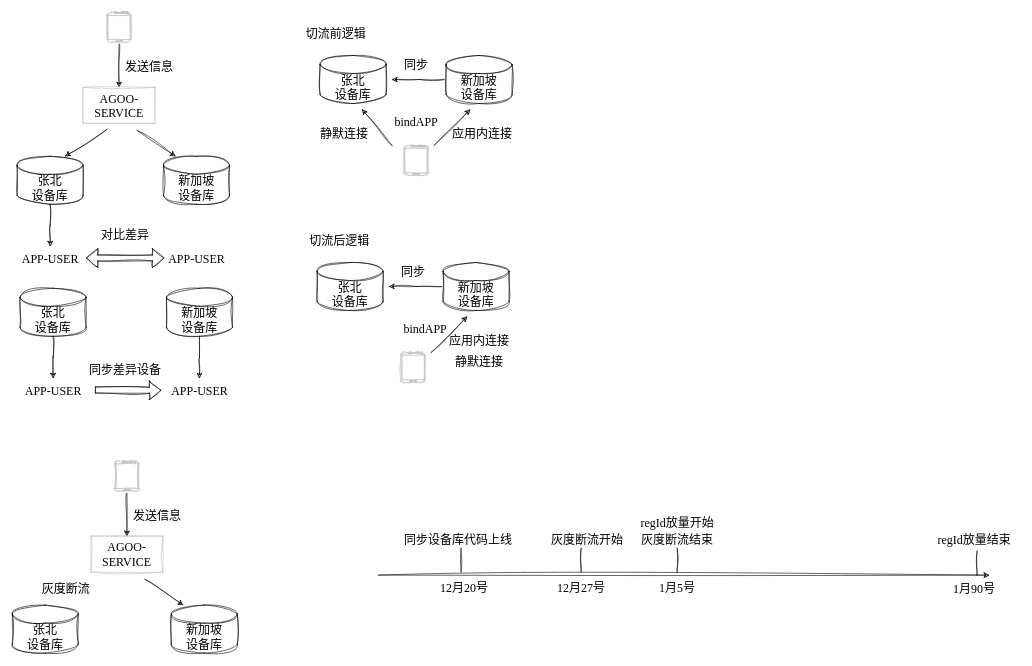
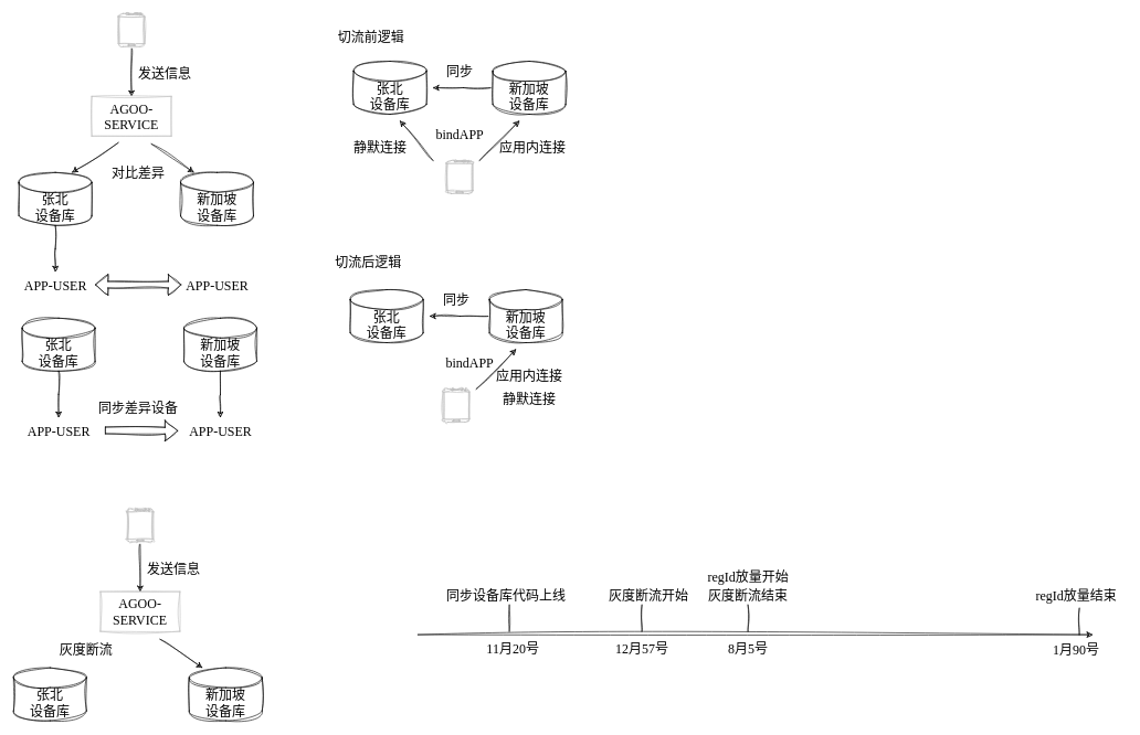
  <mxCell id="0" />
  <mxCell id="1" parent="0" />
  <mxCell id="2" value="" style="edgeStyle=orthogonalEdgeStyle;rounded=0;sketch=1;hachureGap=4;jiggle=2;curveFitting=1;orthogonalLoop=1;jettySize=auto;html=1;fontFamily=Architects Daughter;fontSource=https%3A%2F%2Ffonts.googleapis.com%2Fcss%3Ffamily%3DArchitects%2BDaughter;fontSize=16;" edge="1" parent="1" source="3" target="4"><mxGeometry relative="1" as="geometry" /></mxCell>
  <mxCell id="3" value="" style="verticalLabelPosition=bottom;verticalAlign=top;html=1;shadow=0;dashed=0;strokeWidth=1;shape=mxgraph.android.phone2;strokeColor=#c0c0c0;sketch=1;hachureGap=4;jiggle=2;curveFitting=1;fontFamily=Architects Daughter;fontSource=https%3A%2F%2Ffonts.googleapis.com%2Fcss%3Ffamily%3DArchitects%2BDaughter;fontSize=20;" vertex="1" parent="1"><mxGeometry x="178" y="20" width="40" height="50" as="geometry" /></mxCell>
  <mxCell id="4" value="AGOO-SERVICE" style="whiteSpace=wrap;html=1;fontSize=20;fontFamily=Architects Daughter;verticalAlign=top;strokeColor=#c0c0c0;shadow=0;dashed=0;strokeWidth=1;sketch=1;hachureGap=4;jiggle=2;curveFitting=1;fontSource=https%3A%2F%2Ffonts.googleapis.com%2Fcss%3Ffamily%3DArchitects%2BDaughter;" vertex="1" parent="1"><mxGeometry x="138" y="145" width="120" height="60" as="geometry" /></mxCell>
  <mxCell id="5" value="发送信息" style="text;html=1;align=center;verticalAlign=middle;resizable=0;points=[];autosize=1;strokeColor=none;fillColor=none;fontSize=20;fontFamily=Architects Daughter;" vertex="1" parent="1"><mxGeometry x="198" y="90" width="100" height="40" as="geometry" /></mxCell>
  <mxCell id="6" style="edgeStyle=orthogonalEdgeStyle;rounded=0;sketch=1;hachureGap=4;jiggle=2;curveFitting=1;orthogonalLoop=1;jettySize=auto;html=1;fontFamily=Architects Daughter;fontSource=https%3A%2F%2Ffonts.googleapis.com%2Fcss%3Ffamily%3DArchitects%2BDaughter;fontSize=16;" edge="1" parent="1" source="7"><mxGeometry relative="1" as="geometry"><mxPoint x="83" y="410" as="targetPoint" /></mxGeometry></mxCell>
  <mxCell id="7" value="张北&lt;br&gt;设备库" style="shape=cylinder3;whiteSpace=wrap;html=1;boundedLbl=1;backgroundOutline=1;size=15;sketch=1;hachureGap=4;jiggle=2;curveFitting=1;fontFamily=Architects Daughter;fontSource=https%3A%2F%2Ffonts.googleapis.com%2Fcss%3Ffamily%3DArchitects%2BDaughter;fontSize=20;" vertex="1" parent="1"><mxGeometry x="28" y="260" width="110" height="80" as="geometry" /></mxCell>
  <mxCell id="8" value="新加坡&lt;br&gt;设备库" style="shape=cylinder3;whiteSpace=wrap;html=1;boundedLbl=1;backgroundOutline=1;size=15;sketch=1;hachureGap=4;jiggle=2;curveFitting=1;fontFamily=Architects Daughter;fontSource=https%3A%2F%2Ffonts.googleapis.com%2Fcss%3Ffamily%3DArchitects%2BDaughter;fontSize=20;" vertex="1" parent="1"><mxGeometry x="272" y="260" width="110" height="80" as="geometry" /></mxCell>
  <mxCell id="9" value="" style="endArrow=classic;html=1;rounded=0;sketch=1;hachureGap=4;jiggle=2;curveFitting=1;fontFamily=Architects Daughter;fontSource=https%3A%2F%2Ffonts.googleapis.com%2Fcss%3Ffamily%3DArchitects%2BDaughter;fontSize=16;" edge="1" parent="1"><mxGeometry width="50" height="50" relative="1" as="geometry"><mxPoint x="178" y="215" as="sourcePoint" /><mxPoint x="108" y="260" as="targetPoint" /></mxGeometry></mxCell>
  <mxCell id="10" value="" style="endArrow=classic;html=1;rounded=0;sketch=1;hachureGap=4;jiggle=2;curveFitting=1;fontFamily=Architects Daughter;fontSource=https%3A%2F%2Ffonts.googleapis.com%2Fcss%3Ffamily%3DArchitects%2BDaughter;fontSize=16;" edge="1" parent="1"><mxGeometry width="50" height="50" relative="1" as="geometry"><mxPoint x="228" y="216.97" as="sourcePoint" /><mxPoint x="292" y="259.995" as="targetPoint" /></mxGeometry></mxCell>
  <mxCell id="11" value="APP-USER" style="text;html=1;align=center;verticalAlign=middle;resizable=0;points=[];autosize=1;strokeColor=none;fillColor=none;fontSize=20;fontFamily=Architects Daughter;" vertex="1" parent="1"><mxGeometry x="23" y="410" width="120" height="40" as="geometry" /></mxCell>
  <mxCell id="12" value="APP-USER" style="text;html=1;align=center;verticalAlign=middle;resizable=0;points=[];autosize=1;strokeColor=none;fillColor=none;fontSize=20;fontFamily=Architects Daughter;" vertex="1" parent="1"><mxGeometry x="267" y="410" width="120" height="40" as="geometry" /></mxCell>
  <mxCell id="13" value="" style="shape=flexArrow;endArrow=classic;startArrow=classic;html=1;rounded=0;sketch=1;hachureGap=4;jiggle=2;curveFitting=1;fontFamily=Architects Daughter;fontSource=https%3A%2F%2Ffonts.googleapis.com%2Fcss%3Ffamily%3DArchitects%2BDaughter;fontSize=16;" edge="1" parent="1"><mxGeometry width="100" height="100" relative="1" as="geometry"><mxPoint x="143" y="429.5" as="sourcePoint" /><mxPoint x="273" y="429.5" as="targetPoint" /></mxGeometry></mxCell>
- <mxCell id="14" value="对比差异" style="text;html=1;align=center;verticalAlign=middle;resizable=0;points=[];autosize=1;strokeColor=none;fillColor=none;fontSize=20;fontFamily=Architects Daughter;" vertex="1" parent="1"><mxGeometry x="158" y="370" width="100" height="40" as="geometry" /></mxCell>
+ <mxCell id="14" value="对比差异" style="text;html=1;align=center;verticalAlign=middle;resizable=0;points=[];autosize=1;strokeColor=none;fillColor=none;fontSize=20;fontFamily=Architects Daughter;" vertex="1" parent="1"><mxGeometry x="158" y="240" width="100" height="40" as="geometry" /></mxCell>
  <mxCell id="15" value="张北&lt;br&gt;设备库" style="shape=cylinder3;whiteSpace=wrap;html=1;boundedLbl=1;backgroundOutline=1;size=15;sketch=1;hachureGap=4;jiggle=2;curveFitting=1;fontFamily=Architects Daughter;fontSource=https%3A%2F%2Ffonts.googleapis.com%2Fcss%3Ffamily%3DArchitects%2BDaughter;fontSize=20;" vertex="1" parent="1"><mxGeometry x="533" y="92" width="110" height="80" as="geometry" /></mxCell>
  <mxCell id="16" style="edgeStyle=orthogonalEdgeStyle;rounded=0;sketch=1;hachureGap=4;jiggle=2;curveFitting=1;orthogonalLoop=1;jettySize=auto;html=1;fontFamily=Architects Daughter;fontSource=https%3A%2F%2Ffonts.googleapis.com%2Fcss%3Ffamily%3DArchitects%2BDaughter;fontSize=16;" edge="1" parent="1" source="17"><mxGeometry relative="1" as="geometry"><mxPoint x="653" y="132" as="targetPoint" /></mxGeometry></mxCell>
  <mxCell id="17" value="新加坡&lt;br&gt;设备库" style="shape=cylinder3;whiteSpace=wrap;html=1;boundedLbl=1;backgroundOutline=1;size=15;sketch=1;hachureGap=4;jiggle=2;curveFitting=1;fontFamily=Architects Daughter;fontSource=https%3A%2F%2Ffonts.googleapis.com%2Fcss%3Ffamily%3DArchitects%2BDaughter;fontSize=20;" vertex="1" parent="1"><mxGeometry x="743" y="92" width="110" height="80" as="geometry" /></mxCell>
  <mxCell id="18" value="" style="verticalLabelPosition=bottom;verticalAlign=top;html=1;shadow=0;dashed=0;strokeWidth=1;shape=mxgraph.android.phone2;strokeColor=#c0c0c0;sketch=1;hachureGap=4;jiggle=2;curveFitting=1;fontFamily=Architects Daughter;fontSource=https%3A%2F%2Ffonts.googleapis.com%2Fcss%3Ffamily%3DArchitects%2BDaughter;fontSize=20;" vertex="1" parent="1"><mxGeometry x="673" y="242" width="40" height="50" as="geometry" /></mxCell>
  <mxCell id="19" value="" style="endArrow=classic;html=1;rounded=0;sketch=1;hachureGap=4;jiggle=2;curveFitting=1;fontFamily=Architects Daughter;fontSource=https%3A%2F%2Ffonts.googleapis.com%2Fcss%3Ffamily%3DArchitects%2BDaughter;fontSize=16;" edge="1" parent="1"><mxGeometry width="50" height="50" relative="1" as="geometry"><mxPoint x="653" y="242" as="sourcePoint" /><mxPoint x="603" y="182" as="targetPoint" /></mxGeometry></mxCell>
  <mxCell id="20" value="" style="endArrow=classic;html=1;rounded=0;sketch=1;hachureGap=4;jiggle=2;curveFitting=1;fontFamily=Architects Daughter;fontSource=https%3A%2F%2Ffonts.googleapis.com%2Fcss%3Ffamily%3DArchitects%2BDaughter;fontSize=16;" edge="1" parent="1"><mxGeometry width="50" height="50" relative="1" as="geometry"><mxPoint x="723" y="242" as="sourcePoint" /><mxPoint x="783" y="182" as="targetPoint" /></mxGeometry></mxCell>
  <mxCell id="21" value="应用内连接" style="text;html=1;align=center;verticalAlign=middle;resizable=0;points=[];autosize=1;strokeColor=none;fillColor=none;fontSize=20;fontFamily=Architects Daughter;" vertex="1" parent="1"><mxGeometry x="743" y="202" width="120" height="40" as="geometry" /></mxCell>
  <mxCell id="22" value="静默连接" style="text;html=1;align=center;verticalAlign=middle;resizable=0;points=[];autosize=1;strokeColor=none;fillColor=none;fontSize=20;fontFamily=Architects Daughter;" vertex="1" parent="1"><mxGeometry x="523" y="202" width="100" height="40" as="geometry" /></mxCell>
  <mxCell id="23" value="bindAPP" style="text;html=1;align=center;verticalAlign=middle;resizable=0;points=[];autosize=1;strokeColor=none;fillColor=none;fontSize=20;fontFamily=Architects Daughter;" vertex="1" parent="1"><mxGeometry x="643" y="182" width="100" height="40" as="geometry" /></mxCell>
  <mxCell id="24" value="同步" style="text;html=1;align=center;verticalAlign=middle;resizable=0;points=[];autosize=1;strokeColor=none;fillColor=none;fontSize=20;fontFamily=Architects Daughter;" vertex="1" parent="1"><mxGeometry x="663" y="87" width="60" height="40" as="geometry" /></mxCell>
  <mxCell id="25" value="张北&lt;br&gt;设备库" style="shape=cylinder3;whiteSpace=wrap;html=1;boundedLbl=1;backgroundOutline=1;size=15;sketch=1;hachureGap=4;jiggle=2;curveFitting=1;fontFamily=Architects Daughter;fontSource=https%3A%2F%2Ffonts.googleapis.com%2Fcss%3Ffamily%3DArchitects%2BDaughter;fontSize=20;" vertex="1" parent="1"><mxGeometry x="528" y="437" width="110" height="80" as="geometry" /></mxCell>
  <mxCell id="26" style="edgeStyle=orthogonalEdgeStyle;rounded=0;sketch=1;hachureGap=4;jiggle=2;curveFitting=1;orthogonalLoop=1;jettySize=auto;html=1;fontFamily=Architects Daughter;fontSource=https%3A%2F%2Ffonts.googleapis.com%2Fcss%3Ffamily%3DArchitects%2BDaughter;fontSize=16;" edge="1" parent="1" source="27"><mxGeometry relative="1" as="geometry"><mxPoint x="648" y="477" as="targetPoint" /></mxGeometry></mxCell>
  <mxCell id="27" value="新加坡&lt;br&gt;设备库" style="shape=cylinder3;whiteSpace=wrap;html=1;boundedLbl=1;backgroundOutline=1;size=15;sketch=1;hachureGap=4;jiggle=2;curveFitting=1;fontFamily=Architects Daughter;fontSource=https%3A%2F%2Ffonts.googleapis.com%2Fcss%3Ffamily%3DArchitects%2BDaughter;fontSize=20;" vertex="1" parent="1"><mxGeometry x="738" y="437" width="110" height="80" as="geometry" /></mxCell>
  <mxCell id="28" value="" style="verticalLabelPosition=bottom;verticalAlign=top;html=1;shadow=0;dashed=0;strokeWidth=1;shape=mxgraph.android.phone2;strokeColor=#c0c0c0;sketch=1;hachureGap=4;jiggle=2;curveFitting=1;fontFamily=Architects Daughter;fontSource=https%3A%2F%2Ffonts.googleapis.com%2Fcss%3Ffamily%3DArchitects%2BDaughter;fontSize=20;" vertex="1" parent="1"><mxGeometry x="668" y="587" width="40" height="50" as="geometry" /></mxCell>
  <mxCell id="29" value="" style="endArrow=classic;html=1;rounded=0;sketch=1;hachureGap=4;jiggle=2;curveFitting=1;fontFamily=Architects Daughter;fontSource=https%3A%2F%2Ffonts.googleapis.com%2Fcss%3Ffamily%3DArchitects%2BDaughter;fontSize=16;" edge="1" parent="1"><mxGeometry width="50" height="50" relative="1" as="geometry"><mxPoint x="718" y="587" as="sourcePoint" /><mxPoint x="778" y="527" as="targetPoint" /></mxGeometry></mxCell>
  <mxCell id="30" value="应用内连接" style="text;html=1;align=center;verticalAlign=middle;resizable=0;points=[];autosize=1;strokeColor=none;fillColor=none;fontSize=20;fontFamily=Architects Daughter;" vertex="1" parent="1"><mxGeometry x="738" y="547" width="120" height="40" as="geometry" /></mxCell>
  <mxCell id="31" value="静默连接" style="text;html=1;align=center;verticalAlign=middle;resizable=0;points=[];autosize=1;strokeColor=none;fillColor=none;fontSize=20;fontFamily=Architects Daughter;" vertex="1" parent="1"><mxGeometry x="748" y="582" width="100" height="40" as="geometry" /></mxCell>
  <mxCell id="32" value="bindAPP" style="text;html=1;align=center;verticalAlign=middle;resizable=0;points=[];autosize=1;strokeColor=none;fillColor=none;fontSize=20;fontFamily=Architects Daughter;" vertex="1" parent="1"><mxGeometry x="658" y="527" width="100" height="40" as="geometry" /></mxCell>
  <mxCell id="33" value="同步" style="text;html=1;align=center;verticalAlign=middle;resizable=0;points=[];autosize=1;strokeColor=none;fillColor=none;fontSize=20;fontFamily=Architects Daughter;" vertex="1" parent="1"><mxGeometry x="658" y="432" width="60" height="40" as="geometry" /></mxCell>
  <mxCell id="34" style="edgeStyle=orthogonalEdgeStyle;rounded=0;sketch=1;hachureGap=4;jiggle=2;curveFitting=1;orthogonalLoop=1;jettySize=auto;html=1;fontFamily=Architects Daughter;fontSource=https%3A%2F%2Ffonts.googleapis.com%2Fcss%3Ffamily%3DArchitects%2BDaughter;fontSize=16;" edge="1" parent="1" source="35"><mxGeometry relative="1" as="geometry"><mxPoint x="88" y="630" as="targetPoint" /></mxGeometry></mxCell>
  <mxCell id="35" value="张北&lt;br&gt;设备库" style="shape=cylinder3;whiteSpace=wrap;html=1;boundedLbl=1;backgroundOutline=1;size=15;sketch=1;hachureGap=4;jiggle=2;curveFitting=1;fontFamily=Architects Daughter;fontSource=https%3A%2F%2Ffonts.googleapis.com%2Fcss%3Ffamily%3DArchitects%2BDaughter;fontSize=20;" vertex="1" parent="1"><mxGeometry x="33" y="480" width="110" height="80" as="geometry" /></mxCell>
  <mxCell id="36" style="edgeStyle=orthogonalEdgeStyle;rounded=0;sketch=1;hachureGap=4;jiggle=2;curveFitting=1;orthogonalLoop=1;jettySize=auto;html=1;fontFamily=Architects Daughter;fontSource=https%3A%2F%2Ffonts.googleapis.com%2Fcss%3Ffamily%3DArchitects%2BDaughter;fontSize=16;" edge="1" parent="1" source="37"><mxGeometry relative="1" as="geometry"><mxPoint x="332" y="630" as="targetPoint" /></mxGeometry></mxCell>
  <mxCell id="37" value="新加坡&lt;br&gt;设备库" style="shape=cylinder3;whiteSpace=wrap;html=1;boundedLbl=1;backgroundOutline=1;size=15;sketch=1;hachureGap=4;jiggle=2;curveFitting=1;fontFamily=Architects Daughter;fontSource=https%3A%2F%2Ffonts.googleapis.com%2Fcss%3Ffamily%3DArchitects%2BDaughter;fontSize=20;" vertex="1" parent="1"><mxGeometry x="277" y="480" width="110" height="80" as="geometry" /></mxCell>
  <mxCell id="38" value="APP-USER" style="text;html=1;align=center;verticalAlign=middle;resizable=0;points=[];autosize=1;strokeColor=none;fillColor=none;fontSize=20;fontFamily=Architects Daughter;" vertex="1" parent="1"><mxGeometry x="28" y="630" width="120" height="40" as="geometry" /></mxCell>
  <mxCell id="39" value="APP-USER" style="text;html=1;align=center;verticalAlign=middle;resizable=0;points=[];autosize=1;strokeColor=none;fillColor=none;fontSize=20;fontFamily=Architects Daughter;" vertex="1" parent="1"><mxGeometry x="272" y="630" width="120" height="40" as="geometry" /></mxCell>
  <mxCell id="40" value="同步差异设备" style="text;html=1;align=center;verticalAlign=middle;resizable=0;points=[];autosize=1;strokeColor=none;fillColor=none;fontSize=20;fontFamily=Architects Daughter;" vertex="1" parent="1"><mxGeometry x="138" y="595" width="140" height="40" as="geometry" /></mxCell>
  <mxCell id="41" value="" style="shape=flexArrow;endArrow=classic;html=1;rounded=0;sketch=1;hachureGap=4;jiggle=2;curveFitting=1;fontFamily=Architects Daughter;fontSource=https%3A%2F%2Ffonts.googleapis.com%2Fcss%3Ffamily%3DArchitects%2BDaughter;fontSize=16;" edge="1" parent="1"><mxGeometry width="50" height="50" relative="1" as="geometry"><mxPoint x="158" y="649.5" as="sourcePoint" /><mxPoint x="268" y="650" as="targetPoint" /></mxGeometry></mxCell>
  <mxCell id="42" value="切流前逻辑" style="text;html=1;align=center;verticalAlign=middle;resizable=0;points=[];autosize=1;strokeColor=none;fillColor=none;fontSize=20;fontFamily=Architects Daughter;" vertex="1" parent="1"><mxGeometry x="500" y="37" width="118" height="36" as="geometry" /></mxCell>
- <mxCell id="43" value="切流后逻辑" style="text;html=1;align=center;verticalAlign=middle;resizable=0;points=[];autosize=1;strokeColor=none;fillColor=none;fontSize=20;fontFamily=Architects Daughter;" vertex="1" parent="1"><mxGeometry x="506" y="382" width="118" height="36" as="geometry" /></mxCell>
+ <mxCell id="43" value="切流后逻辑" style="text;html=1;align=center;verticalAlign=middle;resizable=0;points=[];autosize=1;strokeColor=none;fillColor=none;fontSize=20;fontFamily=Architects Daughter;" vertex="1" parent="1"><mxGeometry x="496" y="377" width="118" height="36" as="geometry" /></mxCell>
  <mxCell id="44" value="" style="edgeStyle=orthogonalEdgeStyle;rounded=0;sketch=1;hachureGap=4;jiggle=2;curveFitting=1;orthogonalLoop=1;jettySize=auto;html=1;fontFamily=Architects Daughter;fontSource=https%3A%2F%2Ffonts.googleapis.com%2Fcss%3Ffamily%3DArchitects%2BDaughter;fontSize=16;" edge="1" parent="1" source="45" target="46"><mxGeometry relative="1" as="geometry" /></mxCell>
  <mxCell id="45" value="" style="verticalLabelPosition=bottom;verticalAlign=top;html=1;shadow=0;dashed=0;strokeWidth=1;shape=mxgraph.android.phone2;strokeColor=#c0c0c0;sketch=1;hachureGap=4;jiggle=2;curveFitting=1;fontFamily=Architects Daughter;fontSource=https%3A%2F%2Ffonts.googleapis.com%2Fcss%3Ffamily%3DArchitects%2BDaughter;fontSize=20;" vertex="1" parent="1"><mxGeometry x="191" y="768" width="40" height="50" as="geometry" /></mxCell>
  <mxCell id="46" value="AGOO-SERVICE" style="whiteSpace=wrap;html=1;fontSize=20;fontFamily=Architects Daughter;verticalAlign=top;strokeColor=#c0c0c0;shadow=0;dashed=0;strokeWidth=1;sketch=1;hachureGap=4;jiggle=2;curveFitting=1;fontSource=https%3A%2F%2Ffonts.googleapis.com%2Fcss%3Ffamily%3DArchitects%2BDaughter;" vertex="1" parent="1"><mxGeometry x="151" y="893" width="120" height="60" as="geometry" /></mxCell>
  <mxCell id="47" value="发送信息" style="text;html=1;align=center;verticalAlign=middle;resizable=0;points=[];autosize=1;strokeColor=none;fillColor=none;fontSize=20;fontFamily=Architects Daughter;" vertex="1" parent="1"><mxGeometry x="211" y="838" width="100" height="40" as="geometry" /></mxCell>
  <mxCell id="48" value="张北&lt;br&gt;设备库" style="shape=cylinder3;whiteSpace=wrap;html=1;boundedLbl=1;backgroundOutline=1;size=15;sketch=1;hachureGap=4;jiggle=2;curveFitting=1;fontFamily=Architects Daughter;fontSource=https%3A%2F%2Ffonts.googleapis.com%2Fcss%3Ffamily%3DArchitects%2BDaughter;fontSize=20;" vertex="1" parent="1"><mxGeometry x="20" y="1008" width="110" height="80" as="geometry" /></mxCell>
  <mxCell id="49" value="新加坡&lt;br&gt;设备库" style="shape=cylinder3;whiteSpace=wrap;html=1;boundedLbl=1;backgroundOutline=1;size=15;sketch=1;hachureGap=4;jiggle=2;curveFitting=1;fontFamily=Architects Daughter;fontSource=https%3A%2F%2Ffonts.googleapis.com%2Fcss%3Ffamily%3DArchitects%2BDaughter;fontSize=20;" vertex="1" parent="1"><mxGeometry x="285" y="1008" width="110" height="80" as="geometry" /></mxCell>
  <mxCell id="50" value="" style="endArrow=classic;html=1;rounded=0;sketch=1;hachureGap=4;jiggle=2;curveFitting=1;fontFamily=Architects Daughter;fontSource=https%3A%2F%2Ffonts.googleapis.com%2Fcss%3Ffamily%3DArchitects%2BDaughter;fontSize=16;" edge="1" parent="1"><mxGeometry width="50" height="50" relative="1" as="geometry"><mxPoint x="241" y="964.97" as="sourcePoint" /><mxPoint x="305" y="1007.995" as="targetPoint" /></mxGeometry></mxCell>
- <mxCell id="51" value="灰度断流" style="text;html=1;align=center;verticalAlign=middle;resizable=0;points=[];autosize=1;strokeColor=none;fillColor=none;fontSize=20;fontFamily=Architects Daughter;" vertex="1" parent="1"><mxGeometry x="60" y="962" width="98" height="36" as="geometry" /></mxCell>
+ <mxCell id="51" value="灰度断流" style="text;html=1;align=center;verticalAlign=middle;resizable=0;points=[];autosize=1;strokeColor=none;fillColor=none;fontSize=20;fontFamily=Architects Daughter;" vertex="1" parent="1"><mxGeometry x="80" y="962" width="98" height="36" as="geometry" /></mxCell>
  <mxCell id="52" value="" style="endArrow=classic;html=1;rounded=0;sketch=1;hachureGap=4;jiggle=2;curveFitting=1;fontFamily=Architects Daughter;fontSource=https%3A%2F%2Ffonts.googleapis.com%2Fcss%3Ffamily%3DArchitects%2BDaughter;fontSize=16;" edge="1" parent="1"><mxGeometry width="50" height="50" relative="1" as="geometry"><mxPoint x="630" y="958" as="sourcePoint" /><mxPoint x="1648" y="958" as="targetPoint" /></mxGeometry></mxCell>
  <mxCell id="53" value="" style="endArrow=none;html=1;rounded=0;sketch=1;hachureGap=4;jiggle=2;curveFitting=1;fontFamily=Architects Daughter;fontSource=https%3A%2F%2Ffonts.googleapis.com%2Fcss%3Ffamily%3DArchitects%2BDaughter;fontSize=16;" edge="1" parent="1"><mxGeometry width="50" height="50" relative="1" as="geometry"><mxPoint x="768" y="953" as="sourcePoint" /><mxPoint x="768" y="913" as="targetPoint" /></mxGeometry></mxCell>
  <mxCell id="54" value="同步设备库代码上线" style="text;html=1;align=center;verticalAlign=middle;resizable=0;points=[];autosize=1;strokeColor=none;fillColor=none;fontSize=20;fontFamily=Architects Daughter;" vertex="1" parent="1"><mxGeometry x="663" y="878" width="200" height="40" as="geometry" /></mxCell>
  <mxCell id="55" value="" style="endArrow=none;html=1;rounded=0;sketch=1;hachureGap=4;jiggle=2;curveFitting=1;fontFamily=Architects Daughter;fontSource=https%3A%2F%2Ffonts.googleapis.com%2Fcss%3Ffamily%3DArchitects%2BDaughter;fontSize=16;" edge="1" parent="1"><mxGeometry width="50" height="50" relative="1" as="geometry"><mxPoint x="968" y="953" as="sourcePoint" /><mxPoint x="968" y="913" as="targetPoint" /></mxGeometry></mxCell>
  <mxCell id="56" value="灰度断流开始" style="text;html=1;align=center;verticalAlign=middle;resizable=0;points=[];autosize=1;strokeColor=none;fillColor=none;fontSize=20;fontFamily=Architects Daughter;" vertex="1" parent="1"><mxGeometry x="908" y="878" width="140" height="40" as="geometry" /></mxCell>
  <mxCell id="57" value="" style="endArrow=none;html=1;rounded=0;sketch=1;hachureGap=4;jiggle=2;curveFitting=1;fontFamily=Architects Daughter;fontSource=https%3A%2F%2Ffonts.googleapis.com%2Fcss%3Ffamily%3DArchitects%2BDaughter;fontSize=16;" edge="1" parent="1"><mxGeometry width="50" height="50" relative="1" as="geometry"><mxPoint x="1128" y="953" as="sourcePoint" /><mxPoint x="1128" y="913" as="targetPoint" /></mxGeometry></mxCell>
  <mxCell id="58" value="灰度断流结束" style="text;html=1;align=center;verticalAlign=middle;resizable=0;points=[];autosize=1;strokeColor=none;fillColor=none;fontSize=20;fontFamily=Architects Daughter;" vertex="1" parent="1"><mxGeometry x="1058" y="878" width="140" height="40" as="geometry" /></mxCell>
  <mxCell id="59" value="regId放量开始" style="text;html=1;align=center;verticalAlign=middle;resizable=0;points=[];autosize=1;strokeColor=none;fillColor=none;fontSize=20;fontFamily=Architects Daughter;" vertex="1" parent="1"><mxGeometry x="1053" y="850" width="150" height="40" as="geometry" /></mxCell>
  <mxCell id="60" value="" style="endArrow=none;html=1;rounded=0;sketch=1;hachureGap=4;jiggle=2;curveFitting=1;fontFamily=Architects Daughter;fontSource=https%3A%2F%2Ffonts.googleapis.com%2Fcss%3Ffamily%3DArchitects%2BDaughter;fontSize=16;" edge="1" parent="1"><mxGeometry width="50" height="50" relative="1" as="geometry"><mxPoint x="1628" y="958" as="sourcePoint" /><mxPoint x="1628" y="918" as="targetPoint" /></mxGeometry></mxCell>
  <mxCell id="61" value="regId放量结束" style="text;html=1;align=center;verticalAlign=middle;resizable=0;points=[];autosize=1;strokeColor=none;fillColor=none;fontSize=20;fontFamily=Architects Daughter;" vertex="1" parent="1"><mxGeometry x="1548" y="878" width="150" height="40" as="geometry" /></mxCell>
- <mxCell id="62" value="12月20号" style="text;html=1;align=center;verticalAlign=middle;resizable=0;points=[];autosize=1;strokeColor=none;fillColor=none;fontSize=20;fontFamily=Architects Daughter;" vertex="1" parent="1"><mxGeometry x="723" y="958" width="100" height="40" as="geometry" /></mxCell>
- <mxCell id="63" value="12月27号" style="text;html=1;align=center;verticalAlign=middle;resizable=0;points=[];autosize=1;strokeColor=none;fillColor=none;fontSize=20;fontFamily=Architects Daughter;" vertex="1" parent="1"><mxGeometry x="918" y="958" width="100" height="40" as="geometry" /></mxCell>
- <mxCell id="64" value="1月5号" style="text;html=1;align=center;verticalAlign=middle;resizable=0;points=[];autosize=1;strokeColor=none;fillColor=none;fontSize=20;fontFamily=Architects Daughter;" vertex="1" parent="1"><mxGeometry x="1088" y="958" width="80" height="40" as="geometry" /></mxCell>
+ <mxCell id="62" value="11月20号" style="text;html=1;align=center;verticalAlign=middle;resizable=0;points=[];autosize=1;strokeColor=none;fillColor=none;fontSize=20;fontFamily=Architects Daughter;" vertex="1" parent="1"><mxGeometry x="723" y="958" width="100" height="40" as="geometry" /></mxCell>
+ <mxCell id="63" value="12月57号" style="text;html=1;align=center;verticalAlign=middle;resizable=0;points=[];autosize=1;strokeColor=none;fillColor=none;fontSize=20;fontFamily=Architects Daughter;" vertex="1" parent="1"><mxGeometry x="918" y="958" width="100" height="40" as="geometry" /></mxCell>
+ <mxCell id="64" value="8月5号" style="text;html=1;align=center;verticalAlign=middle;resizable=0;points=[];autosize=1;strokeColor=none;fillColor=none;fontSize=20;fontFamily=Architects Daughter;" vertex="1" parent="1"><mxGeometry x="1088" y="958" width="80" height="40" as="geometry" /></mxCell>
  <mxCell id="65" value="1月90号" style="text;html=1;align=center;verticalAlign=middle;resizable=0;points=[];autosize=1;strokeColor=none;fillColor=none;fontSize=20;fontFamily=Architects Daughter;" vertex="1" parent="1"><mxGeometry x="1578" y="960" width="90" height="40" as="geometry" /></mxCell>
